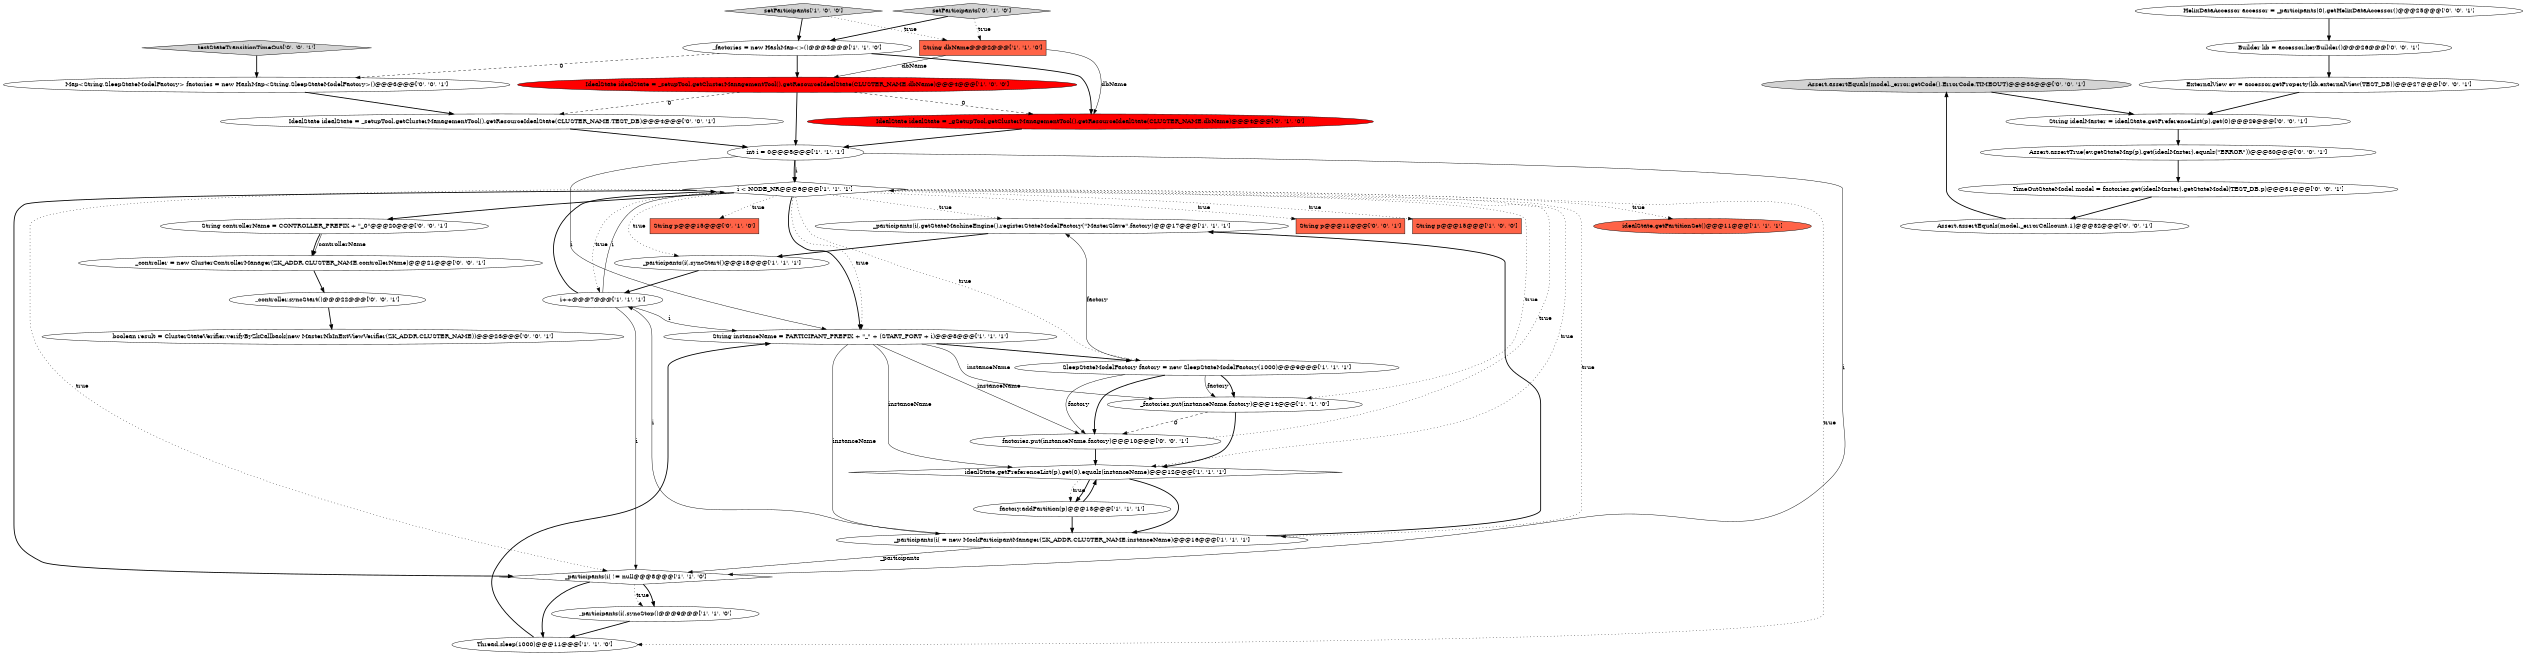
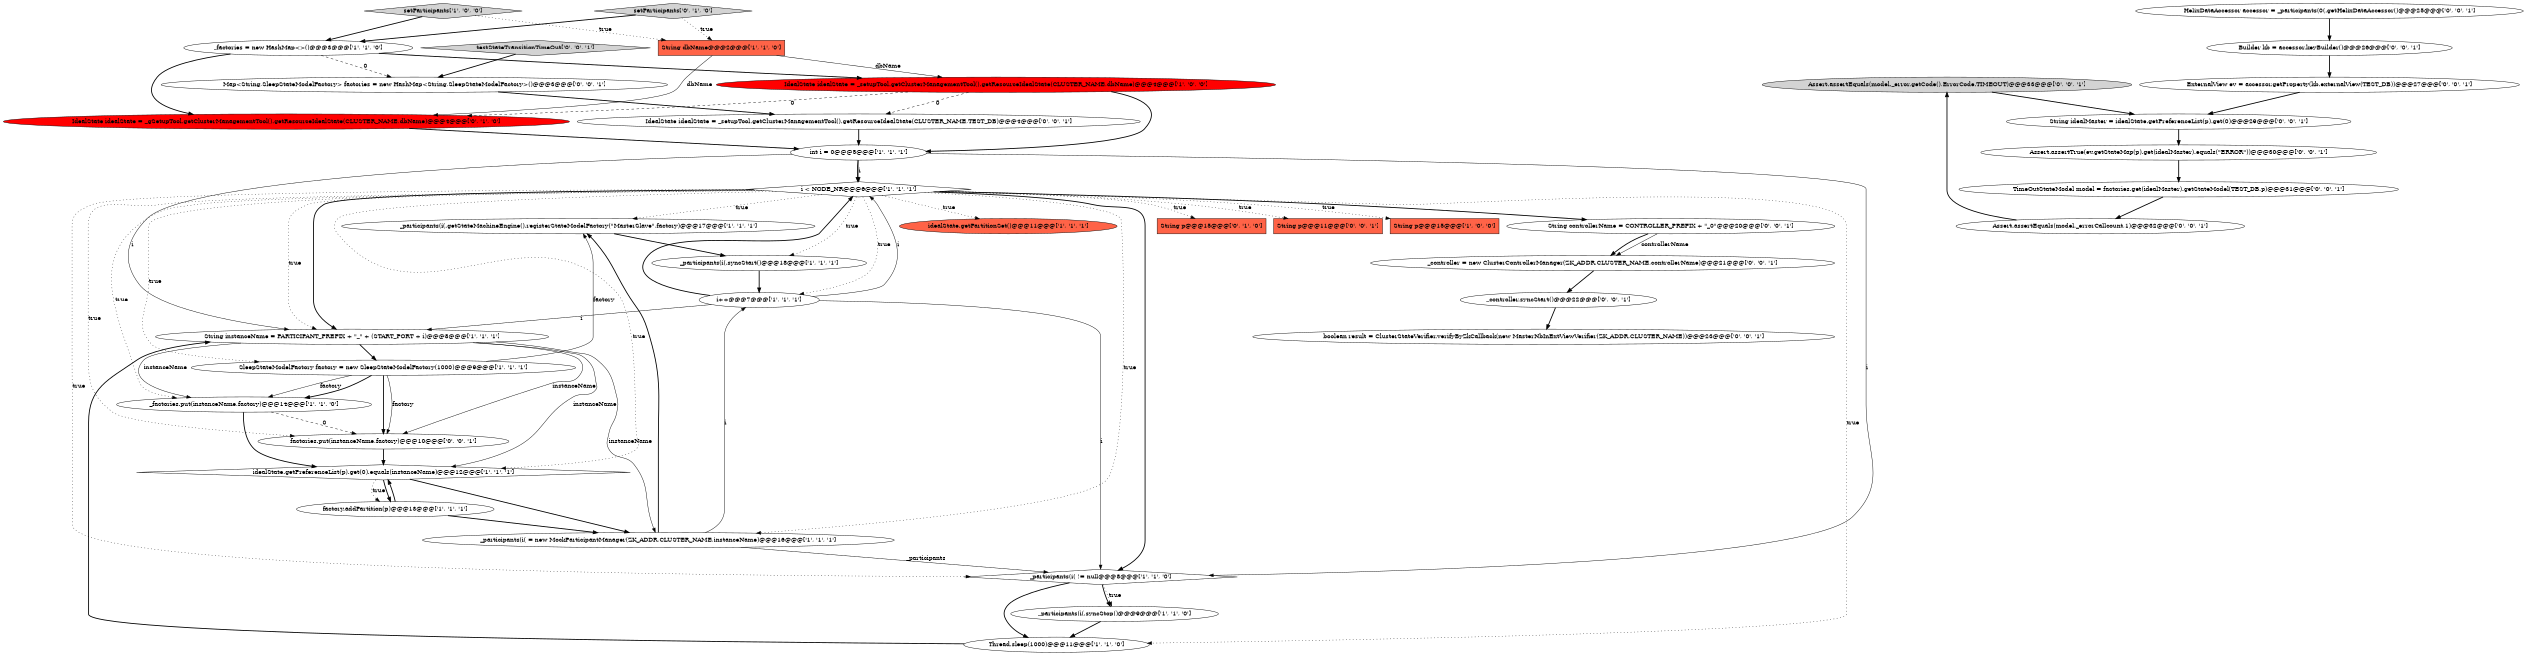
  digraph {
    node [fillcolor=white shape=ellipse style=filled]
    edge [style=bold]
    n1 [fillcolor=tomato label="idealState.getPartitionSet()@@@11@@@['1', '1', '1']"]
    n2 [label="boolean result = ClusterStateVerifier.verifyByZkCallback(new MasterNbInExtViewVerifier(ZK_ADDR,CLUSTER_NAME))@@@23@@@['0', '0', '1']"]
    n3 [label="_participants(i(.getStateMachineEngine().registerStateModelFactory(\"MasterSlave\",factory)@@@17@@@['1', '1', '1']"]
    n4 [label="_participants(i(.syncStart()@@@18@@@['1', '1', '1']"]
    n5 [label="i++@@@7@@@['1', '1', '1']"]
    n6 [label="i < NODE_NR@@@6@@@['1', '1', '1']" shape=diamond]
    n7 [label="_participants(i( = new MockParticipantManager(ZK_ADDR,CLUSTER_NAME,instanceName)@@@16@@@['1', '1', '1']"]
    n8 [label="String controllerName = CONTROLLER_PREFIX + \"_0\"@@@20@@@['0', '0', '1']"]
    n9 [label="_participants(i( != null@@@8@@@['1', '1', '0']" shape=diamond]
    n10 [label="factories.put(instanceName,factory)@@@10@@@['0', '0', '1']"]
    n11 [label="idealState.getPreferenceList(p).get(0).equals(instanceName)@@@12@@@['1', '1', '1']" shape=diamond]
    n12 [fillcolor=tomato label="String p@@@15@@@['0', '1', '0']" shape=box]
    n13 [label="_factories.put(instanceName,factory)@@@14@@@['1', '1', '0']"]
    n14 [label="String instanceName = PARTICIPANT_PREFIX + \"_\" + (START_PORT + i)@@@8@@@['1', '1', '1']"]
    n15 [label="SleepStateModelFactory factory = new SleepStateModelFactory(1000)@@@9@@@['1', '1', '1']"]
    n16 [label="Thread.sleep(1000)@@@11@@@['1', '1', '0']"]
    n17 [fillcolor=tomato label="String p@@@11@@@['0', '0', '1']" shape=box]
    n18 [fillcolor=tomato label="String p@@@15@@@['1', '0', '0']" shape=box]
    n19 [label="_controller = new ClusterControllerManager(ZK_ADDR,CLUSTER_NAME,controllerName)@@@21@@@['0', '0', '1']"]
    n20 [label="_participants(i(.syncStop()@@@9@@@['1', '1', '0']"]
    n21 [label="factory.addPartition(p)@@@13@@@['1', '1', '1']"]
    n22 [fillcolor=lightgray label="Assert.assertEquals(model._error.getCode(),ErrorCode.TIMEOUT)@@@33@@@['0', '0', '1']"]
    n23 [label="String idealMaster = idealState.getPreferenceList(p).get(0)@@@29@@@['0', '0', '1']"]
    n24 [label="Assert.assertTrue(ev.getStateMap(p).get(idealMaster).equals(\"ERROR\"))@@@30@@@['0', '0', '1']"]
    n25 [label="_factories = new HashMap<>()@@@3@@@['1', '1', '0']"]
    n26 [fillcolor=red label="IdealState idealState = _gSetupTool.getClusterManagementTool().getResourceIdealState(CLUSTER_NAME,dbName)@@@4@@@['0', '1', '0']"]
    n27 [fillcolor=red label="IdealState idealState = _setupTool.getClusterManagementTool().getResourceIdealState(CLUSTER_NAME,dbName)@@@4@@@['1', '0', '0']"]
    n28 [label="Map<String,SleepStateModelFactory> factories = new HashMap<String,SleepStateModelFactory>()@@@3@@@['0', '0', '1']"]
    n29 [label="int i = 0@@@5@@@['1', '1', '1']"]
    n30 [label="IdealState idealState = _setupTool.getClusterManagementTool().getResourceIdealState(CLUSTER_NAME,TEST_DB)@@@4@@@['0', '0', '1']"]
    n31 [label="_controller.syncStart()@@@22@@@['0', '0', '1']"]
    n32 [fillcolor=lightgray label="testStateTransitionTimeOut['0', '0', '1']" shape=diamond]
    n33 [label="HelixDataAccessor accessor = _participants(0(.getHelixDataAccessor()@@@25@@@['0', '0', '1']"]
    n34 [label="Builder kb = accessor.keyBuilder()@@@26@@@['0', '0', '1']"]
    n35 [label="ExternalView ev = accessor.getProperty(kb.externalView(TEST_DB))@@@27@@@['0', '0', '1']"]
    n36 [fillcolor=tomato label="String dbName@@@2@@@['1', '1', '0']" shape=box]
    n37 [label="TimeOutStateModel model = factories.get(idealMaster).getStateModel(TEST_DB,p)@@@31@@@['0', '0', '1']"]
    n38 [label="Assert.assertEquals(model._errorCallcount,1)@@@32@@@['0', '0', '1']"]
    n39 [fillcolor=lightgray label="setParticipants['1', '0', '0']" shape=diamond]
    n40 [fillcolor=lightgray label="setParticipants['0', '1', '0']" shape=diamond]
    n3 -> n4
    n4 -> n5
    n5 -> n6 [label=i style=solid]
    n5 -> n6
    n5 -> n9 [label=i style=solid]
    n5 -> n14 [label=i style=solid]
    n6 -> n1 [label=true style=dotted]
    n6 -> n3 [label=true style=dotted]
    n6 -> n4 [label=true style=dotted]
    n6 -> n5 [label=true style=dotted]
    n6 -> n7 [label=true style=dotted]
    n6 -> n8
    n6 -> n9
    n6 -> n9 [label=true style=dotted]
-   n10 -> n6 [label=true style=dotted]
+   n6 -> n10 [label=true style=dotted]
    n6 -> n11 [label=true style=dotted]
    n6 -> n12 [label=true style=dotted]
    n6 -> n13 [label=true style=dotted]
    n6 -> n14 [label=true style=dotted]
    n6 -> n14
    n6 -> n15 [label=true style=dotted]
    n6 -> n16 [label=true style=dotted]
    n6 -> n17 [label=true style=dotted]
    n6 -> n18 [label=true style=dotted]
    n7 -> n3
    n7 -> n5 [label=i style=solid]
    n7 -> n9 [label=_participants style=solid]
    n8 -> n19 [label=controllerName style=solid]
    n8 -> n19
    n9 -> n16
    n9 -> n20 [label=true style=dotted]
    n9 -> n20
    n10 -> n11
    n11 -> n7
    n11 -> n21 [label=true style=dotted]
    n11 -> n21
    n13 -> n10 [label=0 style=dashed]
    n13 -> n11
    n14 -> n7 [label=instanceName style=solid]
    n14 -> n10 [label=instanceName style=solid]
    n14 -> n11 [label=instanceName style=solid]
    n14 -> n13 [label=instanceName style=solid]
    n14 -> n15
    n15 -> n3 [label=factory style=solid]
    n15 -> n10 [label=factory style=solid]
    n15 -> n10
    n15 -> n13 [label=factory style=solid]
    n15 -> n13
    n16 -> n14
    n19 -> n31
    n20 -> n16
    n21 -> n7
    n21 -> n11
    n22 -> n23
    n23 -> n24
    n24 -> n37
    n25 -> n26
    n25 -> n27
    n25 -> n28 [label=0 style=dashed]
    n26 -> n29
    n27 -> n26 [label=0 style=dashed]
    n27 -> n29
    n27 -> n30 [label=0 style=dashed]
    n28 -> n30
    n29 -> n6
    n29 -> n6 [label=i style=solid]
    n29 -> n9 [label=i style=solid]
    n29 -> n14 [label=i style=solid]
    n30 -> n29
    n31 -> n2
    n32 -> n28
    n33 -> n34
    n34 -> n35
    n35 -> n23
    n36 -> n26 [label=dbName style=solid]
    n36 -> n27 [label=dbName style=solid]
    n37 -> n38
    n38 -> n22
    n39 -> n25
    n39 -> n36 [label=true style=dotted]
    n40 -> n25
    n40 -> n36 [label=true style=dotted]
  }
